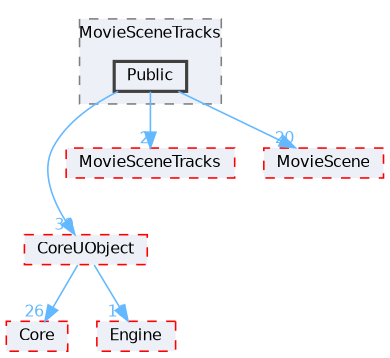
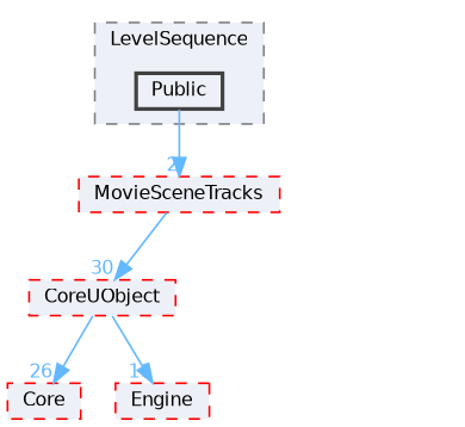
  digraph {
    compound=true
    node [color=red fillcolor="#edf0f7" fontname=Helvetica fontsize=10 shape=box style="filled,dashed"]
    edge [color=steelblue1 fontcolor=steelblue1 fontname=Helvetica fontsize=10 labeldistance=1.5 labelfontname=Helvetica labelfontsize=10]
    n1 [color=grey25 height=0.2 label=Public style="filled,bold" width=0.4]
    n2 [height=0.2 label=CoreUObject width=0.4]
    n3 [height=0.2 label=MovieSceneTracks width=0.4]
-   n4 [height=0.2 label=MovieScene width=0.4]
    n5 [height=0.2 label=Core width=0.4]
    n6 [height=0.2 label=Engine width=0.4]
    subgraph cluster_1 {
      bgcolor="#edf0f7"
      fontname=Helvetica
      fontsize=10
-     label=MovieSceneTracks
+     label=LevelSequence
      pencolor=grey50
      style="filled,dashed"
      n1
    }
-   n1 -> n2 [headlabel=30]
+   n3 -> n2 [headlabel=30]
    n1 -> n3 [headlabel=2]
-   n1 -> n4 [headlabel=20]
    n2 -> n5 [headlabel=26]
    n2 -> n6 [headlabel=16]
  }
